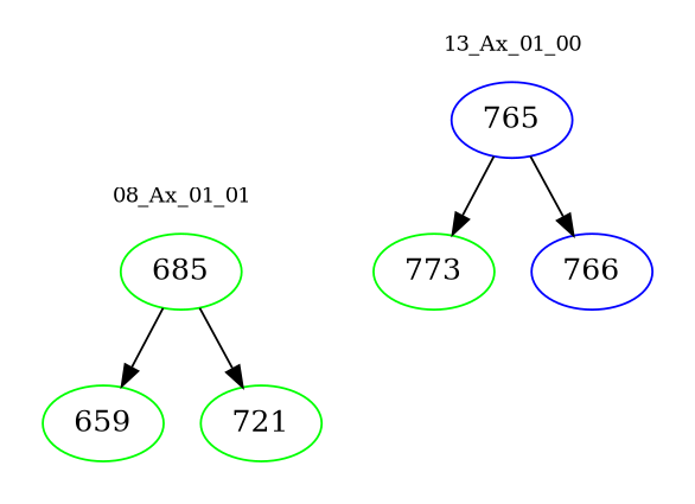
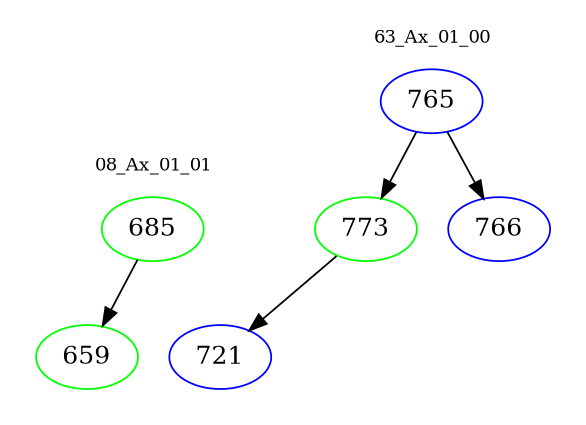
  digraph {
    node [color=green]
    edge [color=black]
    n1 [label=685]
-   n2 [label=721]
+   n2 [color=blue label=721]
    n3 [label=659]
    n4 [color=blue label=765]
    n5 [label=773]
    n6 [color=blue label=766]
    subgraph cluster_1 {
      color=white
      fontsize=10
      label="08_Ax_01_01"
      n1
      n2
      n3
    }
    subgraph cluster_2 {
      color=white
      fontsize=10
-     label="13_Ax_01_00"
+     label="63_Ax_01_00"
      n4
      n5
      n6
    }
-   n1 -> n2
+   n5 -> n2
    n1 -> n3
    n4 -> n5
    n4 -> n6
  }
